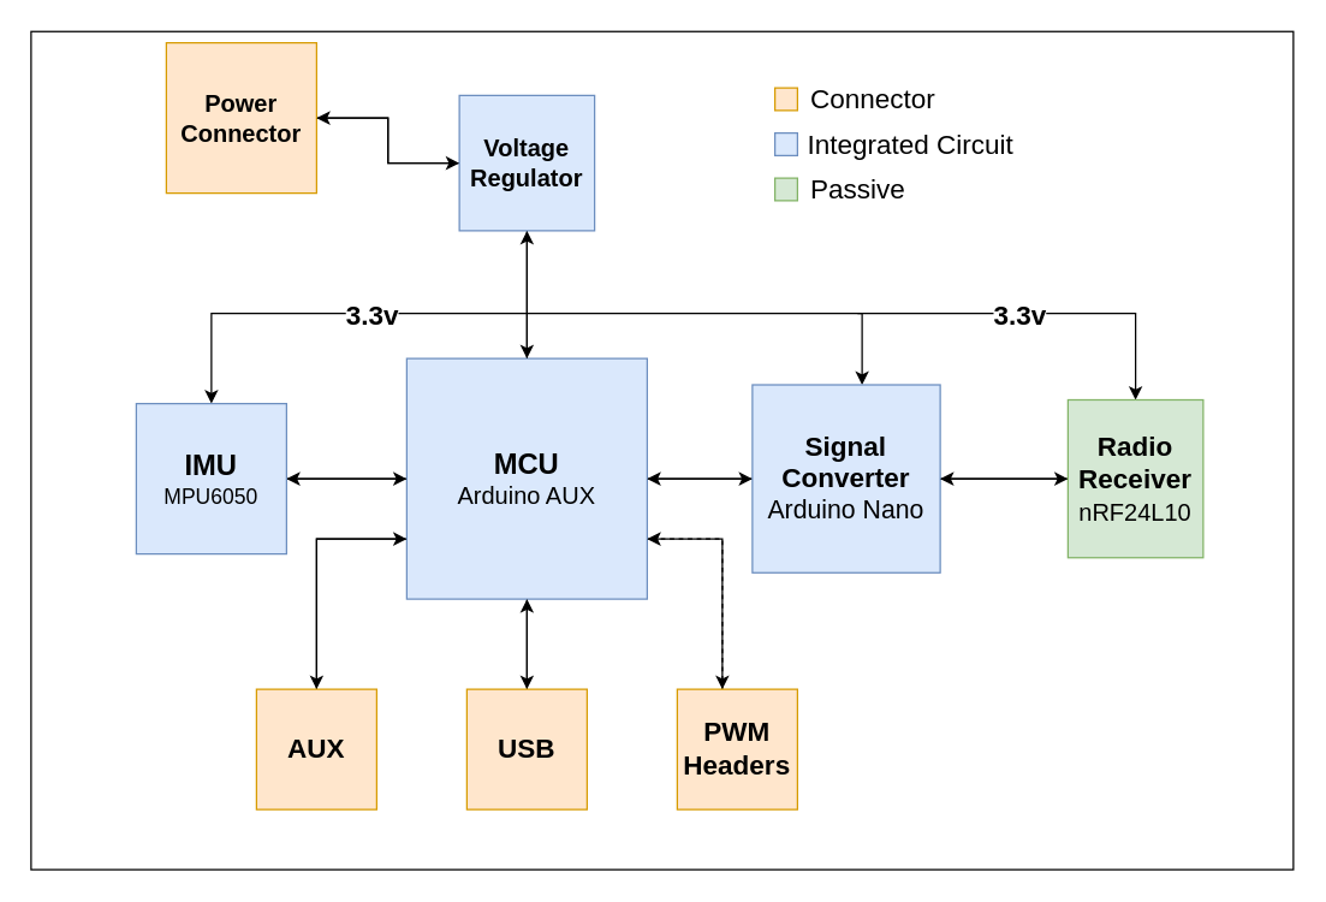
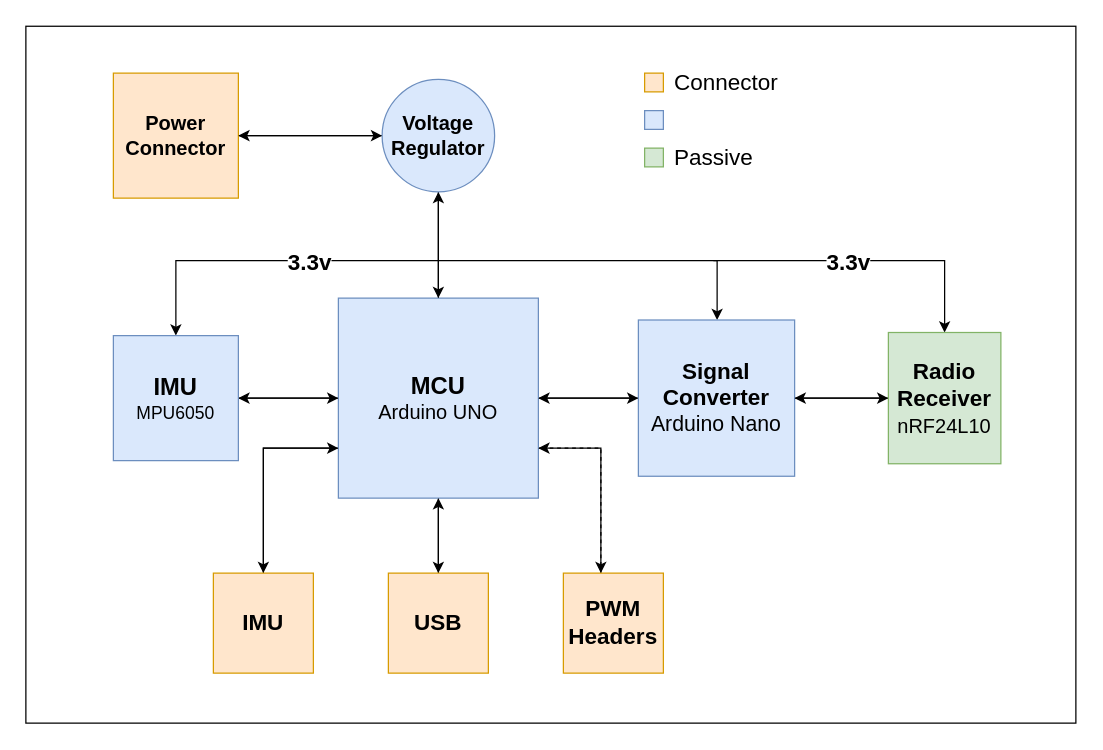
  <mxCell id="0" />
  <mxCell id="1" parent="0" />
  <mxCell id="2" value="" style="rounded=0;whiteSpace=wrap;html=1;fontSize=18;" vertex="1" parent="1"><mxGeometry x="20" y="20.5" width="840" height="557.5" as="geometry" /></mxCell>
  <mxCell id="3" value="" style="edgeStyle=orthogonalEdgeStyle;rounded=0;orthogonalLoop=1;jettySize=auto;html=1;" edge="1" parent="1" source="9" target="13"><mxGeometry relative="1" as="geometry" /></mxCell>
  <mxCell id="4" style="edgeStyle=orthogonalEdgeStyle;rounded=0;orthogonalLoop=1;jettySize=auto;html=1;" edge="1" parent="1" source="9" target="21"><mxGeometry relative="1" as="geometry" /></mxCell>
  <mxCell id="5" style="edgeStyle=orthogonalEdgeStyle;rounded=0;orthogonalLoop=1;jettySize=auto;html=1;" edge="1" parent="1" source="9" target="26"><mxGeometry relative="1" as="geometry"><Array as="points"><mxPoint x="350" y="188" /><mxPoint x="350" y="188" /></Array></mxGeometry></mxCell>
  <mxCell id="6" style="edgeStyle=elbowEdgeStyle;rounded=0;orthogonalLoop=1;jettySize=auto;elbow=vertical;html=1;entryX=0.5;entryY=0;entryDx=0;entryDy=0;fontSize=18;" edge="1" parent="1" source="9" target="30"><mxGeometry relative="1" as="geometry" /></mxCell>
  <mxCell id="7" style="edgeStyle=elbowEdgeStyle;rounded=0;orthogonalLoop=1;jettySize=auto;elbow=vertical;html=1;exitX=1;exitY=0.75;exitDx=0;exitDy=0;fontSize=18;" edge="1" parent="1" source="9"><mxGeometry relative="1" as="geometry"><mxPoint x="480" y="458" as="targetPoint" /><Array as="points"><mxPoint x="460" y="358" /></Array></mxGeometry></mxCell>
  <mxCell id="8" style="edgeStyle=elbowEdgeStyle;rounded=0;orthogonalLoop=1;jettySize=auto;elbow=vertical;html=1;exitX=0;exitY=0.75;exitDx=0;exitDy=0;entryX=0.5;entryY=0;entryDx=0;entryDy=0;fontSize=18;" edge="1" parent="1" source="9" target="28"><mxGeometry relative="1" as="geometry"><Array as="points"><mxPoint x="240" y="358" /></Array></mxGeometry></mxCell>
- <mxCell id="9" value="&lt;font&gt;&lt;span style=&quot;font-weight: bold&quot;&gt;&lt;font style=&quot;font-size: 19px&quot;&gt;MCU&lt;/font&gt;&lt;/span&gt;&lt;br&gt;&lt;font style=&quot;font-size: 16px&quot;&gt;Arduino AUX&lt;/font&gt;&lt;br&gt;&lt;/font&gt;" style="whiteSpace=wrap;html=1;aspect=fixed;fillColor=#dae8fc;strokeColor=#6c8ebf;" vertex="1" parent="1"><mxGeometry x="270" y="238" width="160" height="160" as="geometry" /></mxCell>
+ <mxCell id="9" value="&lt;font&gt;&lt;span style=&quot;font-weight: bold&quot;&gt;&lt;font style=&quot;font-size: 19px&quot;&gt;MCU&lt;/font&gt;&lt;/span&gt;&lt;br&gt;&lt;font style=&quot;font-size: 16px&quot;&gt;Arduino UNO&lt;/font&gt;&lt;br&gt;&lt;/font&gt;" style="whiteSpace=wrap;html=1;aspect=fixed;fillColor=#dae8fc;strokeColor=#6c8ebf;" vertex="1" parent="1"><mxGeometry x="270" y="238" width="160" height="160" as="geometry" /></mxCell>
  <mxCell id="10" style="edgeStyle=orthogonalEdgeStyle;rounded=0;orthogonalLoop=1;jettySize=auto;html=1;entryX=0;entryY=0.5;entryDx=0;entryDy=0;" edge="1" parent="1" source="13" target="17"><mxGeometry relative="1" as="geometry" /></mxCell>
  <mxCell id="11" value="" style="edgeStyle=orthogonalEdgeStyle;rounded=0;orthogonalLoop=1;jettySize=auto;html=1;" edge="1" parent="1" source="13" target="9"><mxGeometry relative="1" as="geometry" /></mxCell>
  <mxCell id="12" style="edgeStyle=orthogonalEdgeStyle;rounded=0;orthogonalLoop=1;jettySize=auto;html=1;fontSize=18;" edge="1" parent="1" target="13"><mxGeometry relative="1" as="geometry"><mxPoint x="350" y="208" as="sourcePoint" /><Array as="points"><mxPoint x="573" y="208" /></Array></mxGeometry></mxCell>
- <mxCell id="13" value="&lt;b style=&quot;font-size: 18px&quot;&gt;Signal&lt;br&gt;Converter&lt;br&gt;&lt;/b&gt;&lt;font style=&quot;font-size: 17px&quot;&gt;Arduino Nano&lt;/font&gt;" style="whiteSpace=wrap;html=1;aspect=fixed;fillColor=#dae8fc;strokeColor=#6c8ebf;" vertex="1" parent="1"><mxGeometry x="500" y="255.5" width="125" height="125" as="geometry" /></mxCell>
+ <mxCell id="13" value="&lt;b style=&quot;font-size: 18px&quot;&gt;Signal&lt;br&gt;Converter&lt;br&gt;&lt;/b&gt;&lt;font style=&quot;font-size: 17px&quot;&gt;Arduino Nano&lt;/font&gt;" style="whiteSpace=wrap;html=1;aspect=fixed;fillColor=#dae8fc;strokeColor=#6c8ebf;" vertex="1" parent="1"><mxGeometry x="510" y="255.5" width="125" height="125" as="geometry" /></mxCell>
  <mxCell id="14" style="edgeStyle=orthogonalEdgeStyle;rounded=0;orthogonalLoop=1;jettySize=auto;html=1;" edge="1" parent="1" source="17" target="13"><mxGeometry relative="1" as="geometry" /></mxCell>
  <mxCell id="15" style="edgeStyle=orthogonalEdgeStyle;rounded=0;orthogonalLoop=1;jettySize=auto;html=1;fontSize=18;" edge="1" parent="1" target="17"><mxGeometry relative="1" as="geometry"><mxPoint x="570" y="208" as="sourcePoint" /><Array as="points"><mxPoint x="755" y="208" /></Array></mxGeometry></mxCell>
  <mxCell id="16" value="&lt;b&gt;3.3v&lt;/b&gt;" style="edgeLabel;html=1;align=center;verticalAlign=middle;resizable=0;points=[];fontSize=18;" vertex="1" connectable="0" parent="15"><mxGeometry x="-0.116" y="-1" relative="1" as="geometry"><mxPoint as="offset" /></mxGeometry></mxCell>
  <mxCell id="17" value="&lt;font&gt;&lt;b style=&quot;font-size: 18px&quot;&gt;Radio&lt;/b&gt;&lt;br&gt;&lt;b style=&quot;font-size: 18px&quot;&gt;Receiver&lt;/b&gt;&lt;br&gt;&lt;font style=&quot;font-size: 16px&quot;&gt;nRF24L10&lt;/font&gt;&lt;br&gt;&lt;/font&gt;" style="rounded=0;whiteSpace=wrap;html=1;fillColor=#d5e8d4;strokeColor=#82b366;" vertex="1" parent="1"><mxGeometry x="710" y="265.5" width="90" height="105" as="geometry" /></mxCell>
  <mxCell id="18" value="" style="edgeStyle=orthogonalEdgeStyle;rounded=0;orthogonalLoop=1;jettySize=auto;html=1;" edge="1" parent="1" source="21" target="9"><mxGeometry relative="1" as="geometry" /></mxCell>
  <mxCell id="19" style="edgeStyle=elbowEdgeStyle;rounded=0;orthogonalLoop=1;jettySize=auto;elbow=vertical;html=1;fontSize=18;" edge="1" parent="1" target="21"><mxGeometry relative="1" as="geometry"><mxPoint x="350" y="208" as="sourcePoint" /><Array as="points"><mxPoint x="240" y="208" /></Array></mxGeometry></mxCell>
  <mxCell id="20" value="&lt;b&gt;3.3v&lt;/b&gt;" style="edgeLabel;html=1;align=center;verticalAlign=middle;resizable=0;points=[];fontSize=18;" vertex="1" connectable="0" parent="19"><mxGeometry x="-0.228" y="1" relative="1" as="geometry"><mxPoint as="offset" /></mxGeometry></mxCell>
  <mxCell id="21" value="&lt;b&gt;&lt;font style=&quot;font-size: 19px&quot;&gt;IMU&lt;/font&gt;&lt;/b&gt;&lt;br&gt;&lt;font style=&quot;font-size: 14px&quot;&gt;MPU6050&lt;/font&gt;" style="whiteSpace=wrap;html=1;aspect=fixed;fillColor=#dae8fc;strokeColor=#6c8ebf;" vertex="1" parent="1"><mxGeometry x="90" y="268" width="100" height="100" as="geometry" /></mxCell>
  <mxCell id="22" style="edgeStyle=orthogonalEdgeStyle;rounded=0;orthogonalLoop=1;jettySize=auto;html=1;" edge="1" parent="1" source="23" target="26"><mxGeometry relative="1" as="geometry" /></mxCell>
- <mxCell id="23" value="&lt;b style=&quot;font-size: 16px&quot;&gt;Power&lt;br&gt;Connector&lt;/b&gt;" style="whiteSpace=wrap;html=1;aspect=fixed;fillColor=#ffe6cc;strokeColor=#d79b00;" vertex="1" parent="1"><mxGeometry x="110" y="28" width="100" height="100" as="geometry" /></mxCell>
+ <mxCell id="23" value="&lt;b style=&quot;font-size: 16px&quot;&gt;Power&lt;br&gt;Connector&lt;/b&gt;" style="whiteSpace=wrap;html=1;aspect=fixed;fillColor=#ffe6cc;strokeColor=#d79b00;" vertex="1" parent="1"><mxGeometry x="90" y="58" width="100" height="100" as="geometry" /></mxCell>
  <mxCell id="24" value="" style="edgeStyle=orthogonalEdgeStyle;rounded=0;orthogonalLoop=1;jettySize=auto;html=1;" edge="1" parent="1" source="26" target="23"><mxGeometry relative="1" as="geometry" /></mxCell>
  <mxCell id="25" value="" style="edgeStyle=orthogonalEdgeStyle;rounded=0;orthogonalLoop=1;jettySize=auto;html=1;" edge="1" parent="1" source="26" target="9"><mxGeometry relative="1" as="geometry"><Array as="points"><mxPoint x="350" y="178" /><mxPoint x="350" y="178" /></Array></mxGeometry></mxCell>
- <mxCell id="26" value="&lt;font style=&quot;font-size: 16px&quot;&gt;&lt;b&gt;Voltage&lt;br&gt;Regulator&lt;/b&gt;&lt;/font&gt;" style="whiteSpace=wrap;html=1;aspect=fixed;fillColor=#dae8fc;strokeColor=#6c8ebf;" vertex="1" parent="1"><mxGeometry x="305" y="63" width="90" height="90" as="geometry" /></mxCell>
+ <mxCell id="26" value="&lt;font style=&quot;font-size: 16px&quot;&gt;&lt;b&gt;Voltage&lt;br&gt;Regulator&lt;/b&gt;&lt;/font&gt;" style="ellipse;whiteSpace=wrap;html=1;aspect=fixed;fillColor=#dae8fc;strokeColor=#6c8ebf;" vertex="1" parent="1"><mxGeometry x="305" y="63" width="90" height="90" as="geometry" /></mxCell>
  <mxCell id="27" style="edgeStyle=elbowEdgeStyle;rounded=0;orthogonalLoop=1;jettySize=auto;elbow=vertical;html=1;entryX=0;entryY=0.75;entryDx=0;entryDy=0;fontSize=18;" edge="1" parent="1" source="28" target="9"><mxGeometry relative="1" as="geometry"><Array as="points"><mxPoint x="210" y="358" /></Array></mxGeometry></mxCell>
- <mxCell id="28" value="&lt;b&gt;AUX&lt;/b&gt;" style="whiteSpace=wrap;html=1;aspect=fixed;fontSize=18;fillColor=#ffe6cc;strokeColor=#d79b00;" vertex="1" parent="1"><mxGeometry x="170" y="458" width="80" height="80" as="geometry" /></mxCell>
+ <mxCell id="28" value="&lt;b&gt;IMU&lt;/b&gt;" style="whiteSpace=wrap;html=1;aspect=fixed;fontSize=18;fillColor=#ffe6cc;strokeColor=#d79b00;" vertex="1" parent="1"><mxGeometry x="170" y="458" width="80" height="80" as="geometry" /></mxCell>
  <mxCell id="29" value="" style="edgeStyle=elbowEdgeStyle;rounded=0;orthogonalLoop=1;jettySize=auto;elbow=vertical;html=1;fontSize=18;" edge="1" parent="1" source="30" target="9"><mxGeometry relative="1" as="geometry" /></mxCell>
  <mxCell id="30" value="&lt;b&gt;USB&lt;/b&gt;" style="whiteSpace=wrap;html=1;aspect=fixed;fontSize=18;fillColor=#ffe6cc;strokeColor=#d79b00;" vertex="1" parent="1"><mxGeometry x="310" y="458" width="80" height="80" as="geometry" /></mxCell>
  <mxCell id="31" style="edgeStyle=elbowEdgeStyle;rounded=0;orthogonalLoop=1;jettySize=auto;elbow=vertical;html=1;entryX=1;entryY=0.75;entryDx=0;entryDy=0;fontSize=18;dashed=1;" edge="1" parent="1" source="32" target="9"><mxGeometry relative="1" as="geometry"><Array as="points"><mxPoint x="480" y="358" /></Array></mxGeometry></mxCell>
  <mxCell id="32" value="&lt;b&gt;PWM&lt;/b&gt;&lt;br&gt;&lt;b&gt;Headers&lt;/b&gt;" style="whiteSpace=wrap;html=1;aspect=fixed;fontSize=18;fillColor=#ffe6cc;strokeColor=#d79b00;" vertex="1" parent="1"><mxGeometry x="450" y="458" width="80" height="80" as="geometry" /></mxCell>
  <mxCell id="33" value="" style="whiteSpace=wrap;html=1;aspect=fixed;fontSize=18;fillColor=#ffe6cc;strokeColor=#d79b00;" vertex="1" parent="1"><mxGeometry x="515" y="58" width="15" height="15" as="geometry" /></mxCell>
  <mxCell id="34" value="Connector" style="text;html=1;align=center;verticalAlign=middle;resizable=0;points=[];autosize=1;strokeColor=none;fontSize=18;" vertex="1" parent="1"><mxGeometry x="530" y="50.5" width="100" height="30" as="geometry" /></mxCell>
  <mxCell id="35" value="" style="whiteSpace=wrap;html=1;aspect=fixed;fontSize=18;fillColor=#dae8fc;strokeColor=#6c8ebf;" vertex="1" parent="1"><mxGeometry x="515" y="88" width="15" height="15" as="geometry" /></mxCell>
- <mxCell id="36" value="Integrated Circuit" style="text;html=1;align=center;verticalAlign=middle;resizable=0;points=[];autosize=1;strokeColor=none;fontSize=18;" vertex="1" parent="1"><mxGeometry x="530" y="80.5" width="150" height="30" as="geometry" /></mxCell>
  <mxCell id="37" value="" style="whiteSpace=wrap;html=1;aspect=fixed;fontSize=18;fillColor=#d5e8d4;strokeColor=#82b366;" vertex="1" parent="1"><mxGeometry x="515" y="118" width="15" height="15" as="geometry" /></mxCell>
  <mxCell id="38" value="Passive" style="text;html=1;align=center;verticalAlign=middle;resizable=0;points=[];autosize=1;strokeColor=none;fontSize=18;" vertex="1" parent="1"><mxGeometry x="530" y="110.5" width="80" height="30" as="geometry" /></mxCell>
